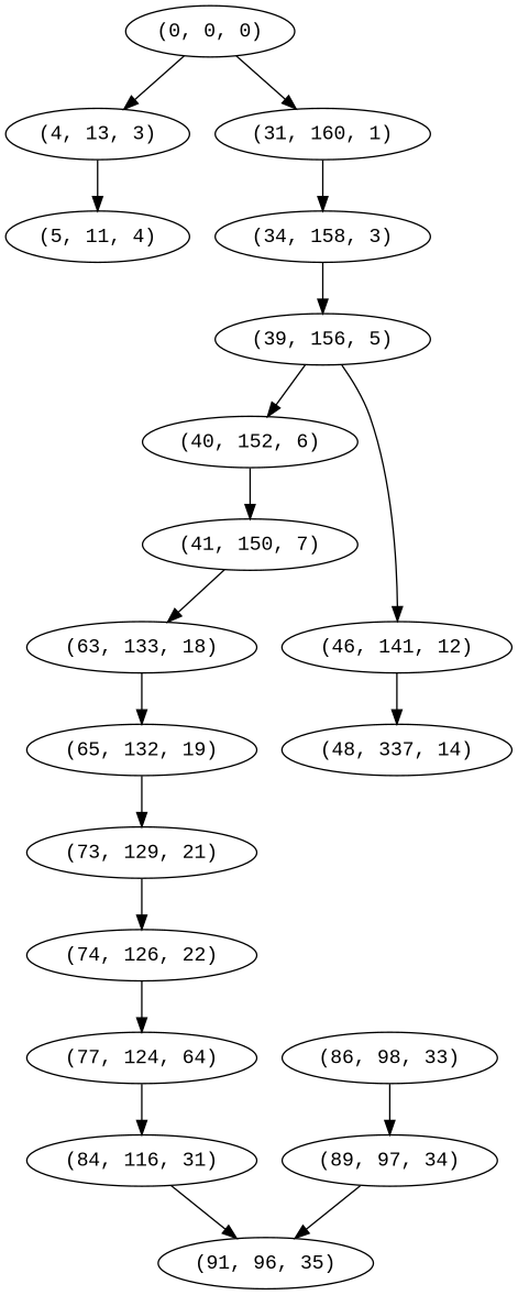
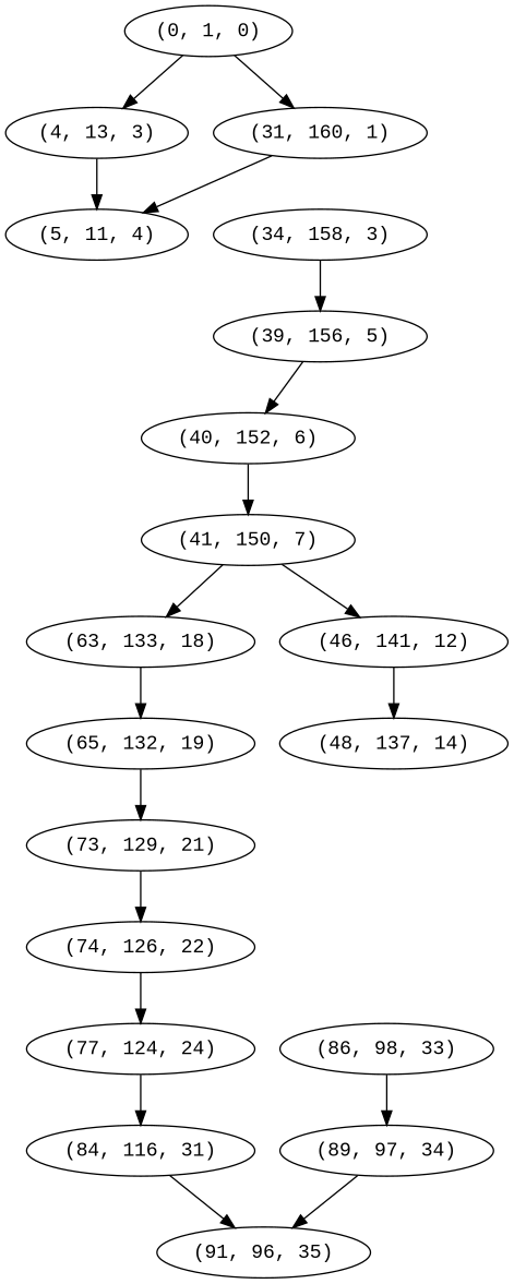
  digraph {
    fontname="Liberation Mono"
    node [fontname="Liberation Mono"]
    edge [fontname="Liberation Mono"]
-   "(0, 0, 0)"
+   "(0, 0, 0)" [label="(0, 1, 0)"]
    "(4, 13, 3)"
    "(31, 160, 1)"
    "(5, 11, 4)"
    "(34, 158, 3)"
    "(39, 156, 5)"
    "(40, 152, 6)"
    "(41, 150, 7)"
    "(46, 141, 12)"
    "(63, 133, 18)"
-   "(48, 137, 14)" [label="(48, 337, 14)"]
+   "(48, 137, 14)"
    "(65, 132, 19)"
    "(73, 129, 21)"
    "(74, 126, 22)"
-   "(77, 124, 24)" [label="(77, 124, 64)"]
+   "(77, 124, 24)"
    "(84, 116, 31)"
    "(91, 96, 35)"
    "(86, 98, 33)"
    "(89, 97, 34)"
    "(0, 0, 0)" -> "(4, 13, 3)"
    "(0, 0, 0)" -> "(31, 160, 1)"
    "(4, 13, 3)" -> "(5, 11, 4)"
-   "(31, 160, 1)" -> "(34, 158, 3)"
+   "(31, 160, 1)" -> "(5, 11, 4)"
    "(34, 158, 3)" -> "(39, 156, 5)"
    "(39, 156, 5)" -> "(40, 152, 6)"
    "(40, 152, 6)" -> "(41, 150, 7)"
-   "(39, 156, 5)" -> "(46, 141, 12)"
+   "(41, 150, 7)" -> "(46, 141, 12)"
    "(41, 150, 7)" -> "(63, 133, 18)"
    "(46, 141, 12)" -> "(48, 137, 14)"
    "(63, 133, 18)" -> "(65, 132, 19)"
    "(65, 132, 19)" -> "(73, 129, 21)"
    "(73, 129, 21)" -> "(74, 126, 22)"
    "(74, 126, 22)" -> "(77, 124, 24)"
    "(77, 124, 24)" -> "(84, 116, 31)"
    "(84, 116, 31)" -> "(91, 96, 35)"
    "(86, 98, 33)" -> "(89, 97, 34)"
    "(89, 97, 34)" -> "(91, 96, 35)"
  }
